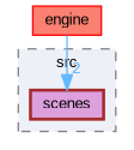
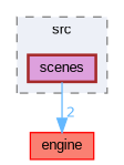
  digraph {
    compound=true
    fontname="Liberation Sans"
    node [fontname="Liberation Sans" fontsize=10 shape=box]
    n1 [color=brown fillcolor=plum height=0.2 label=scenes style="filled,bold" width=0.4]
    n2 [color=red fillcolor=salmon height=0.2 label=engine style=filled width=0.4]
    subgraph cluster_1 {
      bgcolor="#edf0f7"
      fontsize=10
      label=src
      pencolor=grey50
      style="filled,dashed"
      n1
    }
-   n2 -> n1 [color=steelblue1 fontcolor=steelblue1 fontname="Liberation Sans" fontsize=10 headlabel=2 labeldistance=1.5 labelfontname=Helvetica labelfontsize=10]
+   n1 -> n2 [color=steelblue1 fontcolor=steelblue1 fontname="Liberation Sans" fontsize=10 headlabel=2 labeldistance=1.5 labelfontname=Helvetica labelfontsize=10]
  }
